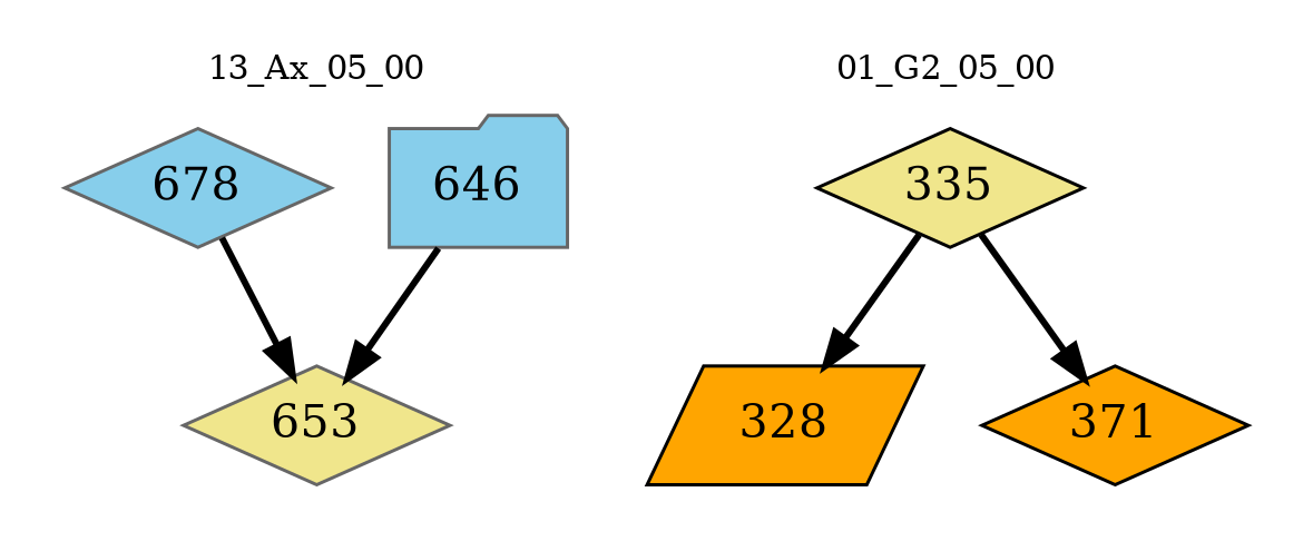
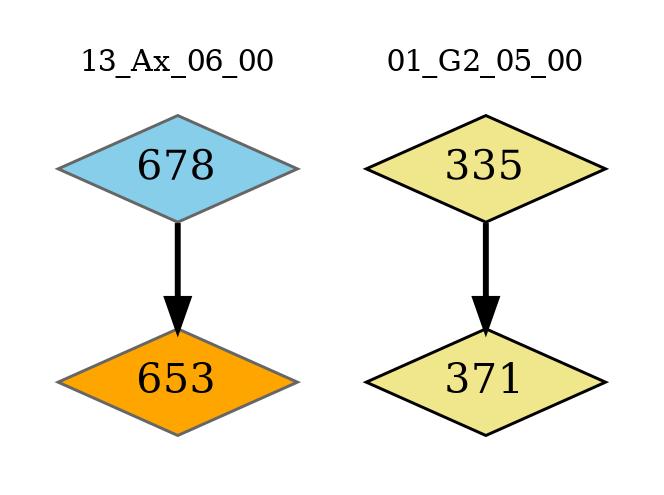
  digraph {
    node [color=gray40 fillcolor=skyblue shape=diamond style=filled]
    edge [color=black style=bold]
-   n1 [label=646 shape=folder]
-   n2 [fillcolor=khaki label=653]
+   n2 [fillcolor=orange label=653]
    n3 [label=678]
    n4 [color=black fillcolor=khaki label=335]
-   n5 [color=black fillcolor=orange label=328 shape=parallelogram]
-   n6 [color=black fillcolor=orange label=371]
+   n6 [color=black fillcolor=khaki label=371]
    subgraph cluster_1 {
      color=white
      fontsize=10
-     label="13_Ax_05_00"
-     n1
+     label="13_Ax_06_00"
      n2
      n3
    }
    subgraph cluster_2 {
      color=white
      fontsize=10
      label="01_G2_05_00"
      n4
-     n5
      n6
    }
-   n1 -> n2
    n3 -> n2
-   n4 -> n5
    n4 -> n6
  }
